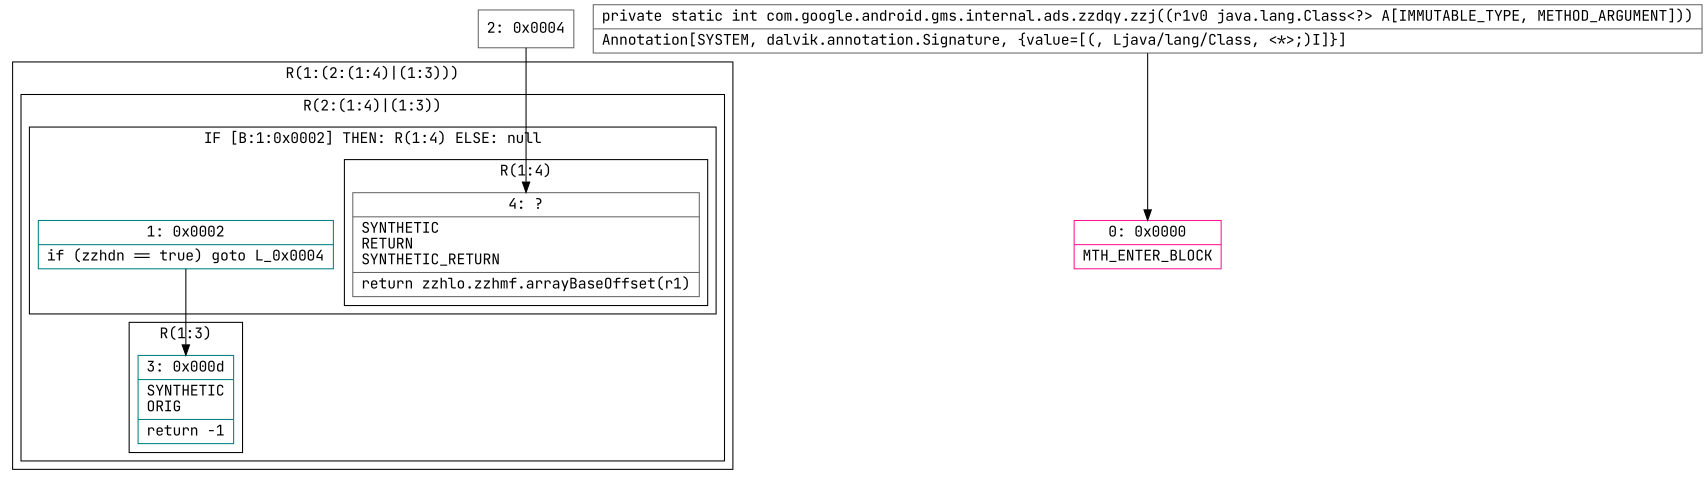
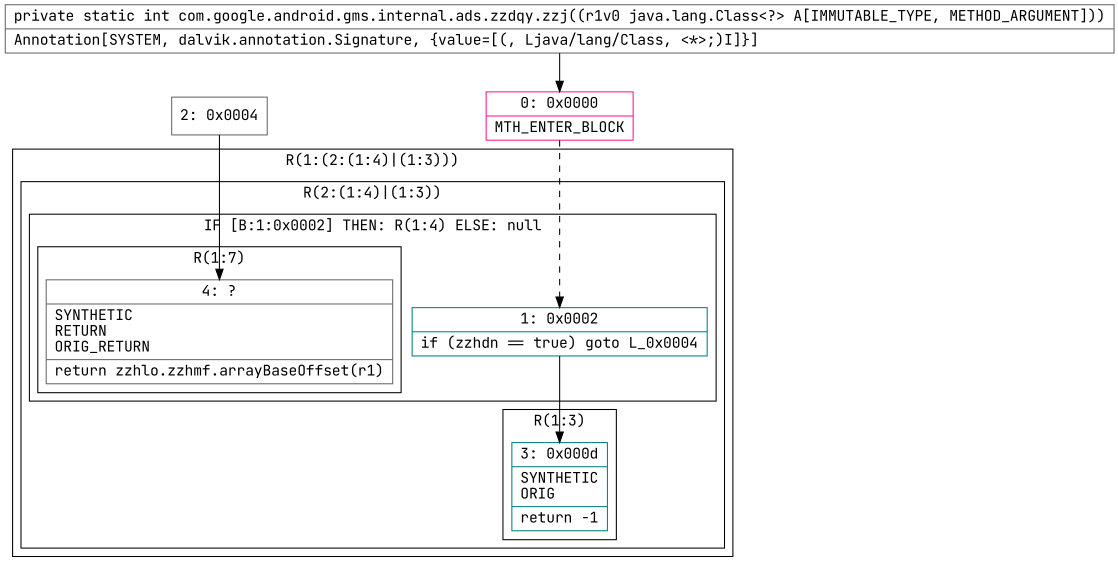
  digraph {
    fontname="JetBrains Mono"
    node [color=gray40 fontname="JetBrains Mono" shape=record]
    edge [fontname="JetBrains Mono" style=solid]
-   n1 [label="{4\:\ ?|SYNTHETIC\lRETURN\lSYNTHETIC_RETURN\l|return zzhlo.zzhmf.arrayBaseOffset(r1)\l}"]
+   n1 [label="{4\:\ ?|SYNTHETIC\lRETURN\lORIG_RETURN\l|return zzhlo.zzhmf.arrayBaseOffset(r1)\l}"]
    n2 [color=teal label="{1\:\ 0x0002|if (zzhdn == true) goto L_0x0004\l}"]
    n3 [color=teal label="{3\:\ 0x000d|SYNTHETIC\lORIG\l|return \-1\l}"]
    n4 [label="{2\:\ 0x0004}"]
    n5 [color=deeppink label="{0\:\ 0x0000|MTH_ENTER_BLOCK\l}"]
    n6 [label="{private static int com.google.android.gms.internal.ads.zzdqy.zzj((r1v0 java.lang.Class\<?\> A[IMMUTABLE_TYPE, METHOD_ARGUMENT]))  | Annotation[SYSTEM, dalvik.annotation.Signature, \{value=[(, Ljava\/lang\/Class, \<*\>;)I]\}]\l}"]
    subgraph cluster_1 {
      label="R(1:(2:(1:4)|(1:3)))"
      subgraph cluster_2 {
        label="R(2:(1:4)|(1:3))"
        subgraph cluster_3 {
          label="IF [B:1:0x0002] THEN: R(1:4) ELSE: null"
          n2
          subgraph cluster_4 {
-           label="R(1:4)"
+           label="R(1:7)"
            n1
          }
        }
        subgraph cluster_5 {
          label="R(1:3)"
          n3
        }
      }
    }
    n2 -> n3
    n4 -> n1
+   n5 -> n2 [style=dashed]
    n6 -> n5
  }
